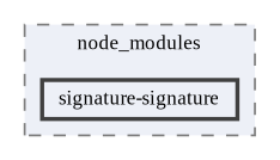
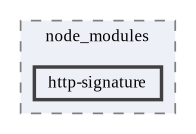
  digraph {
    compound=true
    fontname="Liberation Serif"
-   n1 [color=grey25 fillcolor="#edf0f7" fontname="Liberation Serif" fontsize=10 height=0.2 label="signature-signature" shape=box style="filled,bold" width=0.4]
+   n1 [color=grey25 fillcolor="#edf0f7" fontname="Liberation Serif" fontsize=10 height=0.2 label="http-signature" shape=box style="filled,bold" width=0.4]
    subgraph cluster_1 {
      bgcolor="#edf0f7"
      fontsize=10
      label=node_modules
      pencolor=grey50
      style="filled,dashed"
      n1
    }
  }
